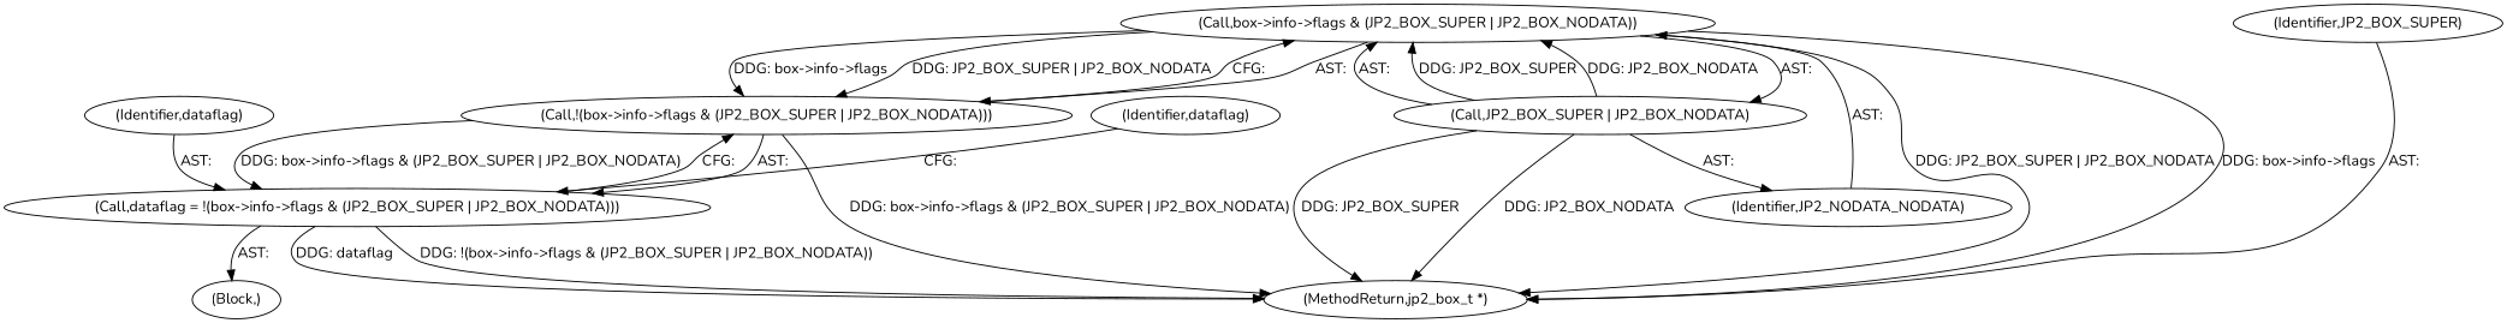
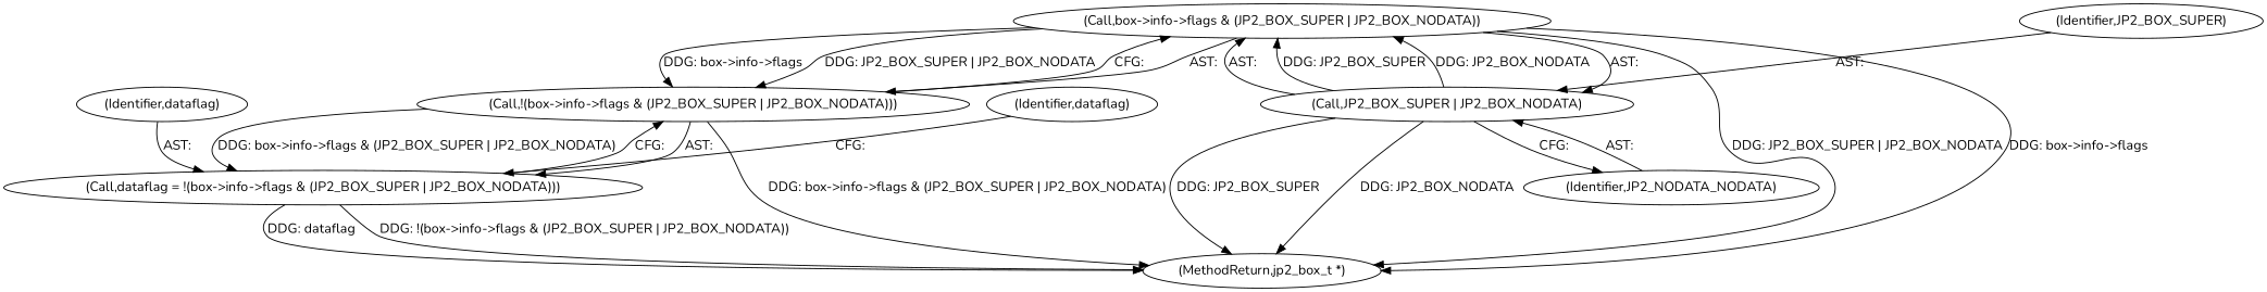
  digraph {
    fontname=Nunito
    node [fontname=Nunito]
    edge [fontname=Nunito]
    n1 [label="(Call,box->info->flags & (JP2_BOX_SUPER | JP2_BOX_NODATA))"]
    n2 [label="(Call,JP2_BOX_SUPER | JP2_BOX_NODATA)"]
    n3 [label="(Call,!(box->info->flags & (JP2_BOX_SUPER | JP2_BOX_NODATA)))"]
    n4 [label="(MethodReturn,jp2_box_t *)"]
    n5 [label="(Identifier,JP2_NODATA_NODATA)"]
    n6 [label="(Call,dataflag = !(box->info->flags & (JP2_BOX_SUPER | JP2_BOX_NODATA)))"]
-   n7 [label="(Block,)"]
    n8 [label="(Identifier,dataflag)"]
    n9 [label="(Identifier,dataflag)"]
    n10 [label="(Identifier,JP2_BOX_SUPER)"]
    n1 -> n2 [label="AST: "]
    n1 -> n3 [label="AST: "]
    n1 -> n3 [label="DDG: box->info->flags"]
    n1 -> n3 [label="DDG: JP2_BOX_SUPER | JP2_BOX_NODATA"]
    n1 -> n4 [label="DDG: JP2_BOX_SUPER | JP2_BOX_NODATA"]
    n1 -> n4 [label="DDG: box->info->flags"]
    n2 -> n1 [label="AST: "]
    n2 -> n1 [label="DDG: JP2_BOX_SUPER"]
    n2 -> n1 [label="DDG: JP2_BOX_NODATA"]
    n2 -> n4 [label="DDG: JP2_BOX_NODATA"]
    n2 -> n4 [label="DDG: JP2_BOX_SUPER"]
-   n2 -> n5 [label="AST: "]
+   n2 -> n5 [label="CFG: "]
    n3 -> n1 [label="CFG: "]
    n3 -> n4 [label="DDG: box->info->flags & (JP2_BOX_SUPER | JP2_BOX_NODATA)"]
    n3 -> n6 [label="AST: "]
    n3 -> n6 [label="DDG: box->info->flags & (JP2_BOX_SUPER | JP2_BOX_NODATA)"]
-   n5 -> n1 [label="AST: "]
+   n5 -> n2 [label="AST: "]
    n6 -> n3 [label="CFG: "]
    n6 -> n4 [label="DDG: !(box->info->flags & (JP2_BOX_SUPER | JP2_BOX_NODATA))"]
    n6 -> n4 [label="DDG: dataflag"]
-   n6 -> n7 [label="AST: "]
    n8 -> n6 [label="CFG: "]
    n9 -> n6 [label="AST: "]
-   n10 -> n4 [label="AST: "]
+   n10 -> n2 [label="AST: "]
  }
